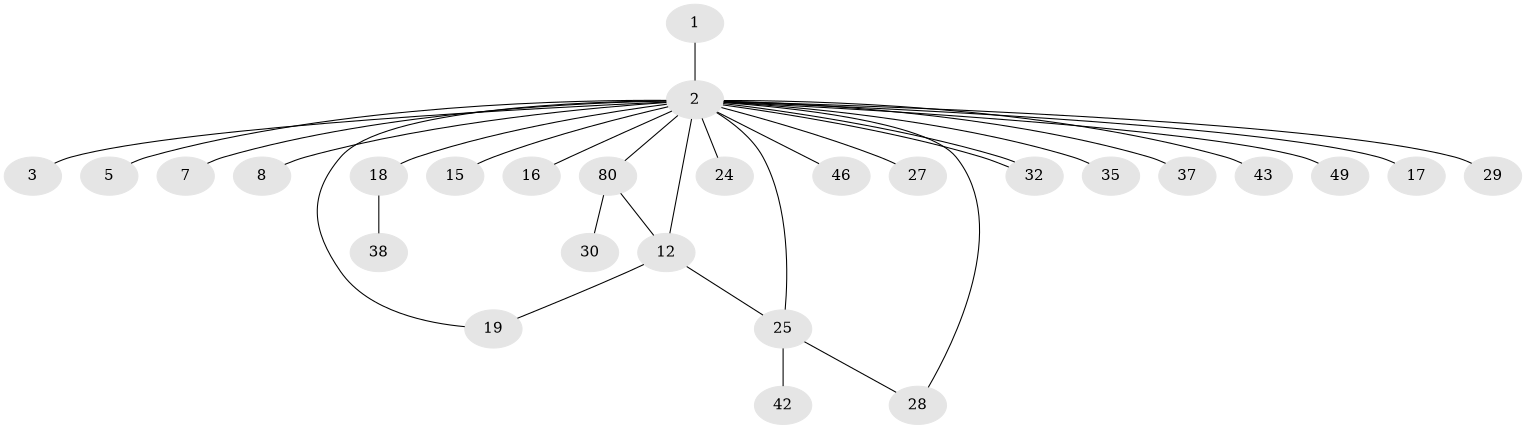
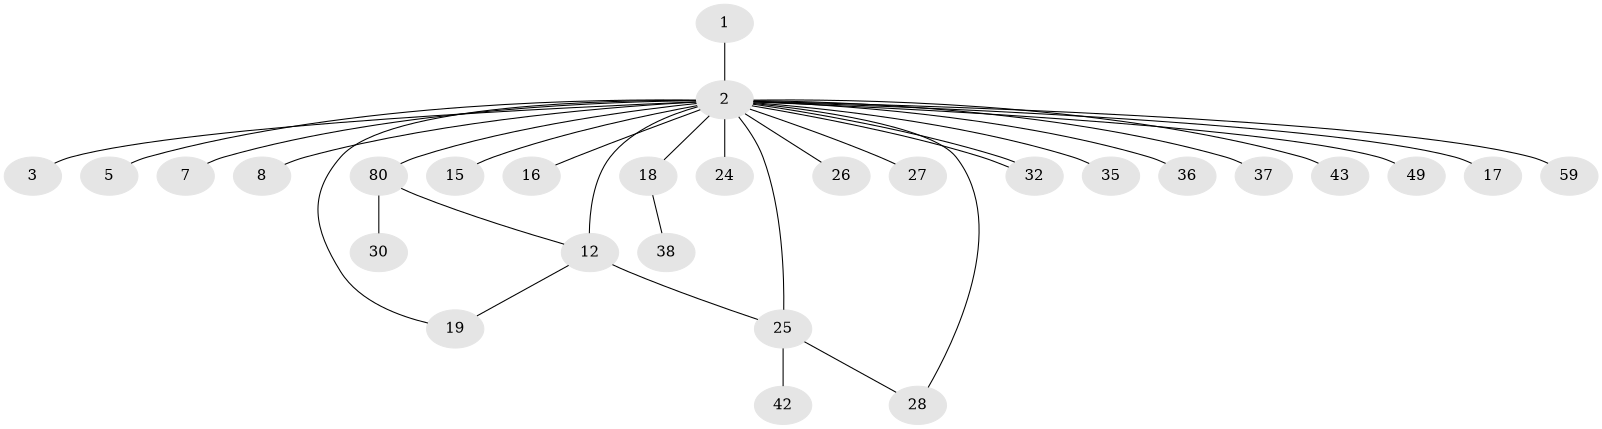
  graph {
    node [color=gray90 style=filled]
    2 [super="+13+9+22+4+17+40+41+21+6+58"]
    3
    5
    7
    8 [super="+20+34"]
    n6 [label=80 super="+14+56"]
    12 [super="+53+51+44"]
    15 [super="+29"]
    16
    18 [super="+50+48"]
    19 [super="+45"]
    24 [super="+33"]
    25 [super="+52+39"]
-   26 [label=46]
+   26
    27
    28 [super="+55+46"]
    32
    35
+   36
    37 [super="+47"]
    43
    49
    n23 [label=17]
-   59 [label=29]
+   59
    1
    30
    38
    42
    2 -- 3
    2 -- 5
    2 -- 7
    2 -- 8 [weight=3]
    2 -- n6
    2 -- 12 [weight=3]
    2 -- 15
    2 -- 16
    2 -- 18
    2 -- 19
    2 -- 24 [weight=2]
    2 -- 25
    2 -- 26
    2 -- 27
    2 -- 28
    2 -- 32
    2 -- 32
    2 -- 35
+   2 -- 36
    2 -- 37
    2 -- 43
    2 -- 49
    2 -- n23
    2 -- 59
    n6 -- 12
    n6 -- 30
    12 -- 19
    12 -- 25
    18 -- 38
    25 -- 28
    25 -- 42
    1 -- 2
  }
